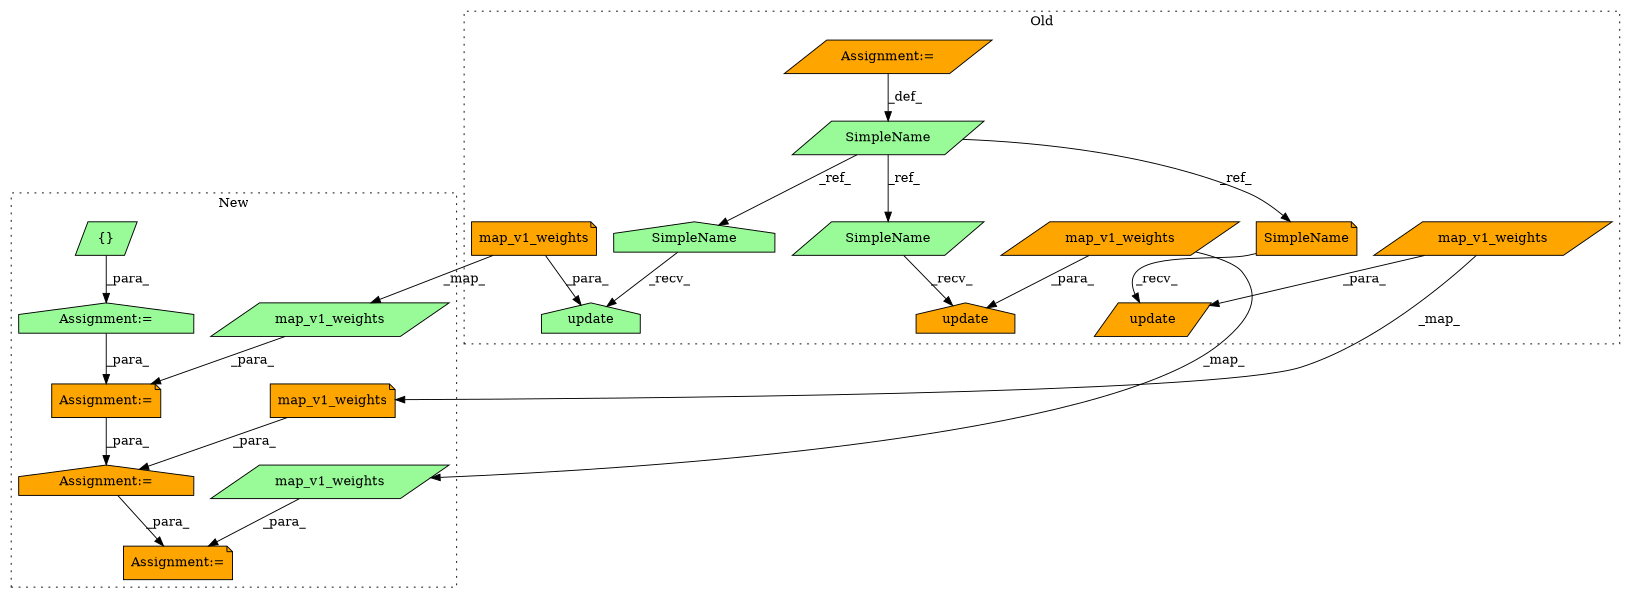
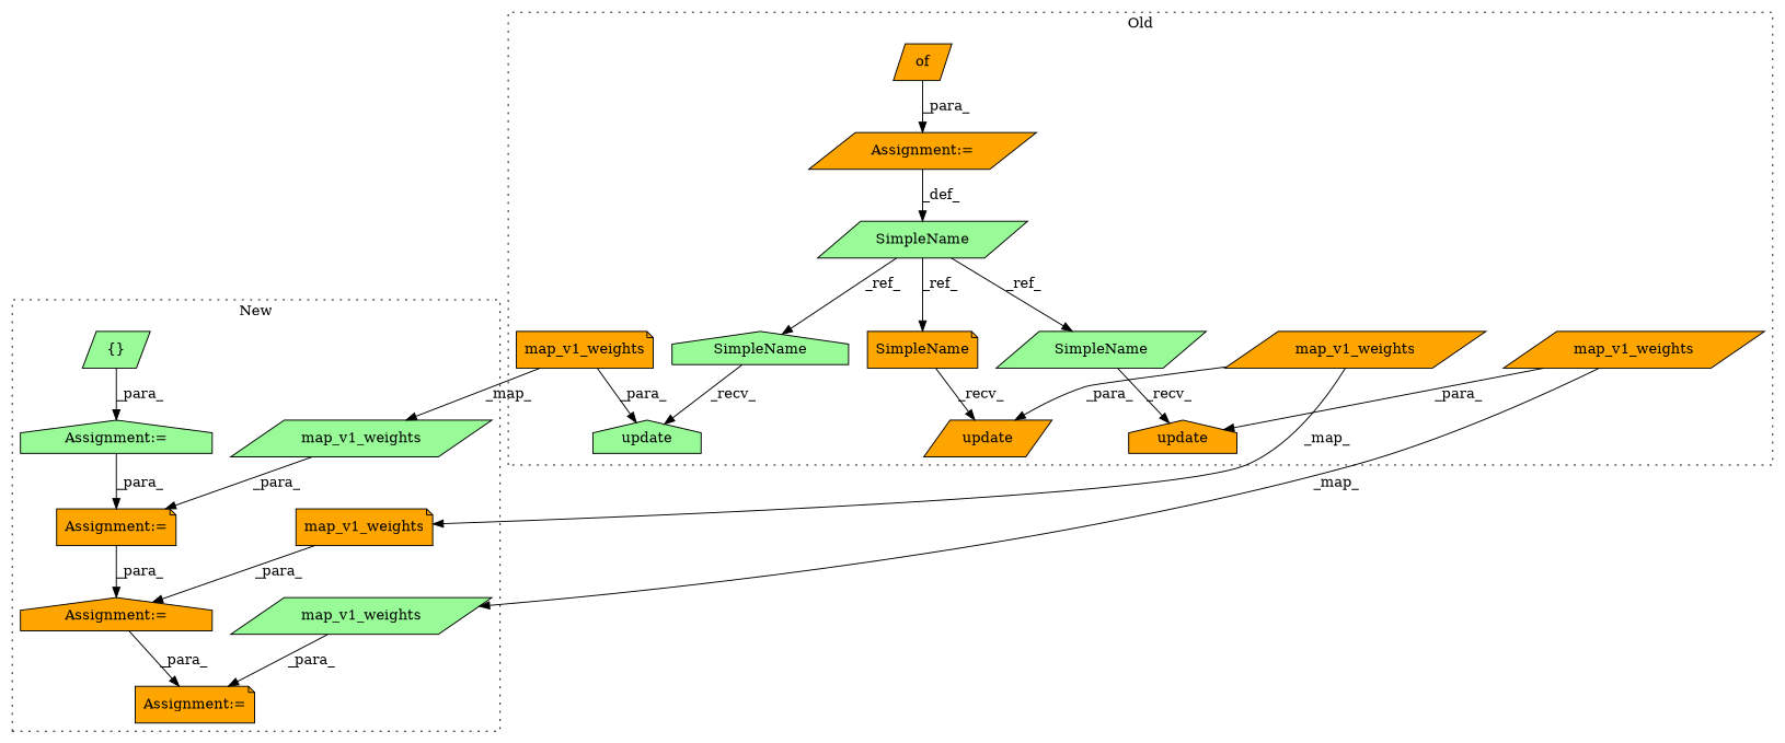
  digraph {
    fontname="DejaVu Serif"
    node [a=32 l="15,1" shape=parallelogram style=filled fillcolor=orange fontname="DejaVu Serif"]
    edge [fontname="DejaVu Serif"]
    n1 [label=map_v1_weights s="4232,4279"]
    n2 [l="7,1" label=update s="4206,4280"]
    n3 [a=42 l=1 label=SimpleName s=3657 fillcolor=palegreen]
    n4 [l="7,1" label=update s="4291,4352" shape=house]
+   n5 [l=4 label=of s=3663]
    n6 [label=map_v1_weights s="4317,4351"]
    n7 [a=7 l=1 label="Assignment:=" s=3658]
    n8 [l="7,1" label=update s="4052,4112" shape=house fillcolor=palegreen]
    n9 [label=map_v1_weights s="4079,4111" shape=note]
    n10 [a=42 l=1 label=SimpleName s=4050 shape=house fillcolor=palegreen]
    n11 [a=42 l=1 label=SimpleName s=4204 shape=note]
    n12 [a=42 l=1 label=SimpleName s=4289 fillcolor=palegreen]
    n13 [label=map_v1_weights s="4206,4253" shape=note]
    n14 [a=7 l=2 label="Assignment:=" s=4263 shape=note]
    n15 [a=4 l=2 label="{}" s=3687 fillcolor=palegreen]
    n16 [label=map_v1_weights s="4284,4318" fillcolor=palegreen]
    n17 [a=7 l=2 label="Assignment:=" s=4185 shape=house]
    n18 [a=7 l=2 label="Assignment:=" s=4109 shape=note]
    n19 [label=map_v1_weights s="4067,4099" fillcolor=palegreen]
    n20 [a=7 l=1 label="Assignment:=" s=3666 shape=house fillcolor=palegreen]
    subgraph cluster_1 {
      label=Old
      style=dotted
      n1
      n2
      n3
      n4
+     n5
      n6
      n7
      n8
      n9
      n10
      n11
      n12
    }
    subgraph cluster_2 {
      label=New
      style=dotted
      n13
      n14
      n15
      n16
      n17
      n18
      n19
      n20
    }
    n1 -> n2 [label=_para_]
    n1 -> n13 [label=_map_]
    n3 -> n10 [label=_ref_]
    n3 -> n11 [label=_ref_]
    n3 -> n12 [label=_ref_]
+   n5 -> n7 [label=_para_]
    n6 -> n4 [label=_para_]
    n6 -> n16 [label=_map_]
    n7 -> n3 [label=_def_]
    n9 -> n8 [label=_para_]
    n9 -> n19 [label=_map_]
    n10 -> n8 [label=_recv_]
    n11 -> n2 [label=_recv_]
    n12 -> n4 [label=_recv_]
    n13 -> n17 [label=_para_]
    n15 -> n20 [label=_para_]
    n16 -> n14 [label=_para_]
    n17 -> n14 [label=_para_]
    n18 -> n17 [label=_para_]
    n19 -> n18 [label=_para_]
    n20 -> n18 [label=_para_]
  }
